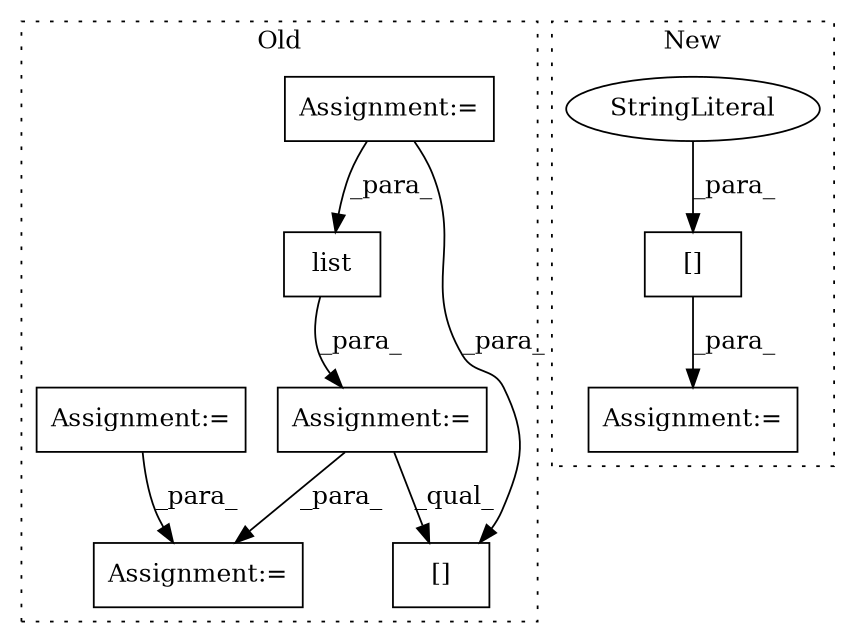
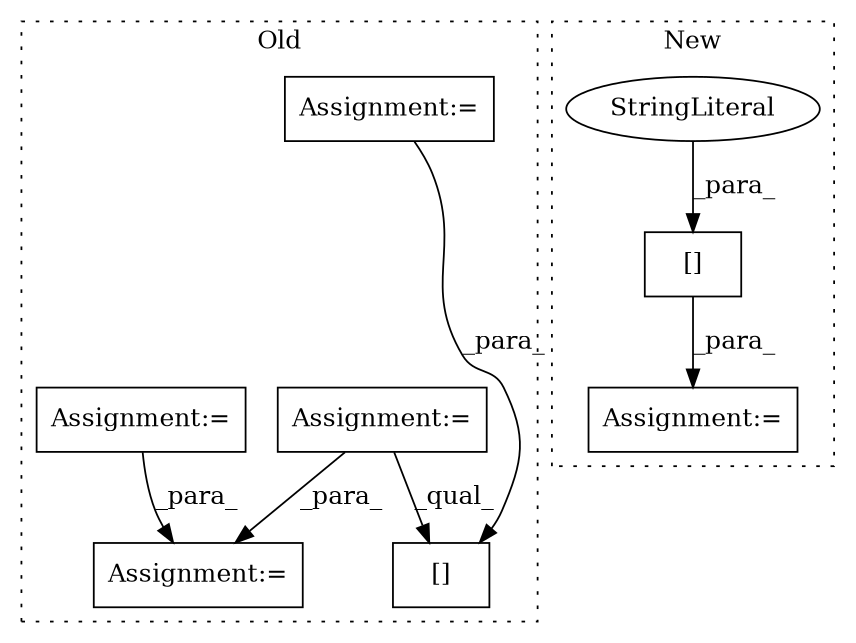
  digraph {
    node [a=7 l=1 shape=box]
-   n1 [a=32 l="5,1" label=list s="1048,1073"]
    n2 [label="Assignment:=" s=1331]
    n3 [label="Assignment:=" s=1035]
    n4 [l=11 label="Assignment:=" s=595]
    n5 [l=4 label="Assignment:=" s=638]
    n6 [a=2 l="8,1" label="[]" s="1360,1369"]
    n7 [a=2 l="8,1" label="[]" s="1095,1108"]
    n8 [a=45 l=5 label=StringLiteral s=1103 shape=ellipse]
    n9 [label="Assignment:=" s=1094]
    subgraph cluster_1 {
      label=Old
      style=dotted
-     n1
      n2
      n3
      n4
      n5
      n6
    }
    subgraph cluster_2 {
      label=New
      style=dotted
      n7
      n8
      n9
    }
-   n1 -> n3 [label=_para_]
    n3 -> n2 [label=_para_]
    n3 -> n6 [label=_qual_]
-   n4 -> n1 [label=_para_]
    n4 -> n6 [label=_para_]
    n5 -> n2 [label=_para_]
    n7 -> n9 [label=_para_]
    n8 -> n7 [label=_para_]
  }
